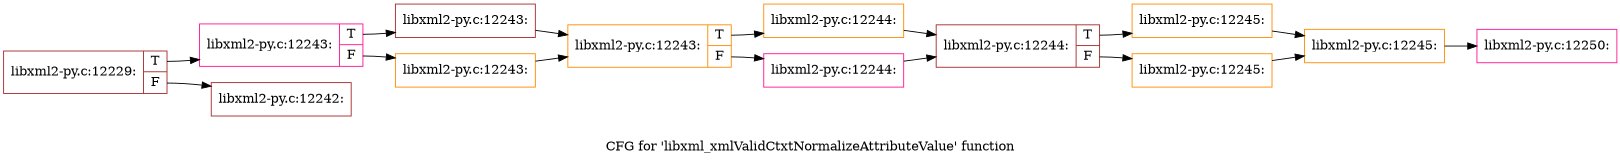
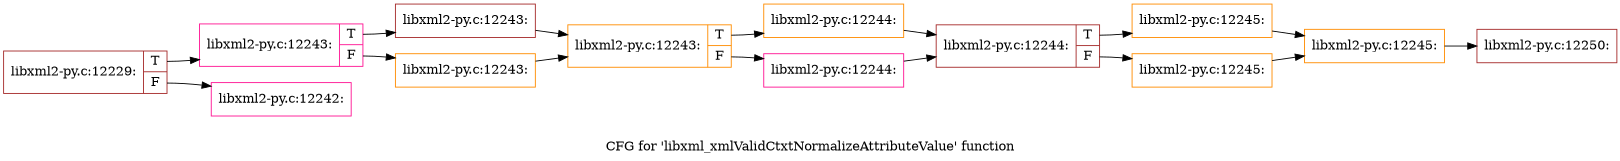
  digraph {
    label="CFG for 'libxml_xmlValidCtxtNormalizeAttributeValue' function"
    rankdir=LR
    node [color=darkorange shape=record]
    n1 [color=brown label="{libxml2-py.c:12229:|{<s0>T|<s1>F}}"]
    n2 [color=deeppink label="{libxml2-py.c:12243:|{<s0>T|<s1>F}}"]
-   n3 [color=brown label="{libxml2-py.c:12242:}"]
+   n3 [color=deeppink label="{libxml2-py.c:12242:}"]
    n4 [color=brown label="{libxml2-py.c:12243:}"]
    n5 [label="{libxml2-py.c:12243:}"]
    n6 [label="{libxml2-py.c:12243:|{<s0>T|<s1>F}}"]
-   n7 [color=deeppink label="{libxml2-py.c:12250:}"]
+   n7 [color=brown label="{libxml2-py.c:12250:}"]
    n8 [label="{libxml2-py.c:12244:}"]
    n9 [color=deeppink label="{libxml2-py.c:12244:}"]
    n10 [color=brown label="{libxml2-py.c:12244:|{<s0>T|<s1>F}}"]
    n11 [label="{libxml2-py.c:12245:}"]
    n12 [label="{libxml2-py.c:12245:}"]
    n13 [label="{libxml2-py.c:12245:}"]
    n1 -> n2 [tailport=s0]
    n1 -> n3 [tailport=s1]
    n2 -> n4 [tailport=s0]
    n2 -> n5 [tailport=s1]
    n4 -> n6
    n5 -> n6
    n6 -> n8 [tailport=s0]
    n6 -> n9 [tailport=s1]
    n8 -> n10
    n9 -> n10
    n10 -> n11 [tailport=s0]
    n10 -> n12 [tailport=s1]
    n11 -> n13
    n12 -> n13
    n13 -> n7
  }
